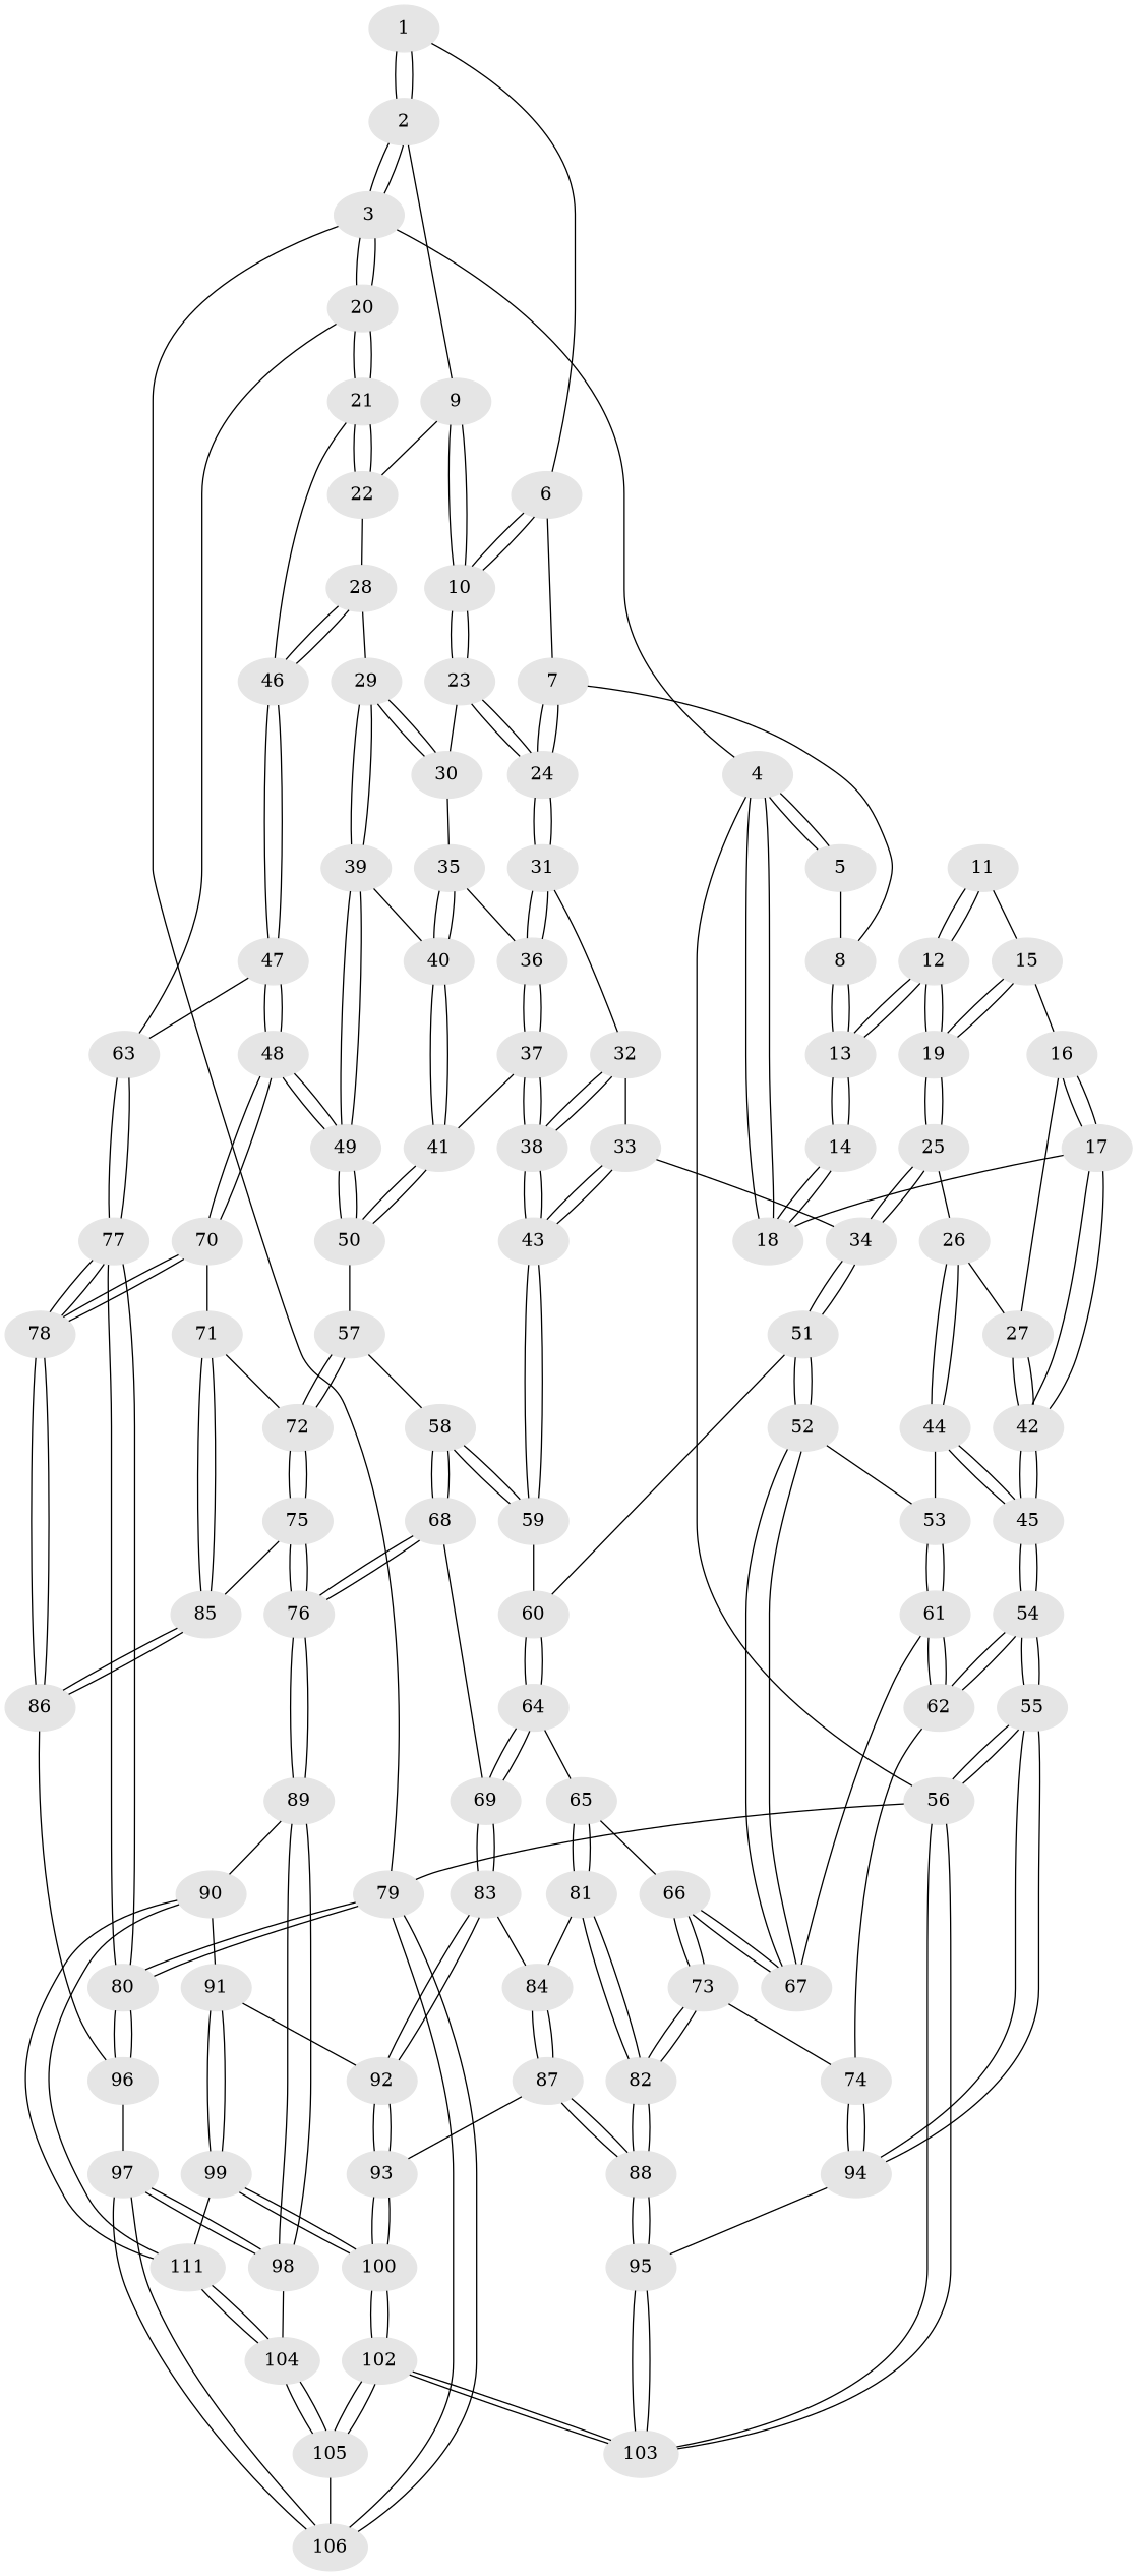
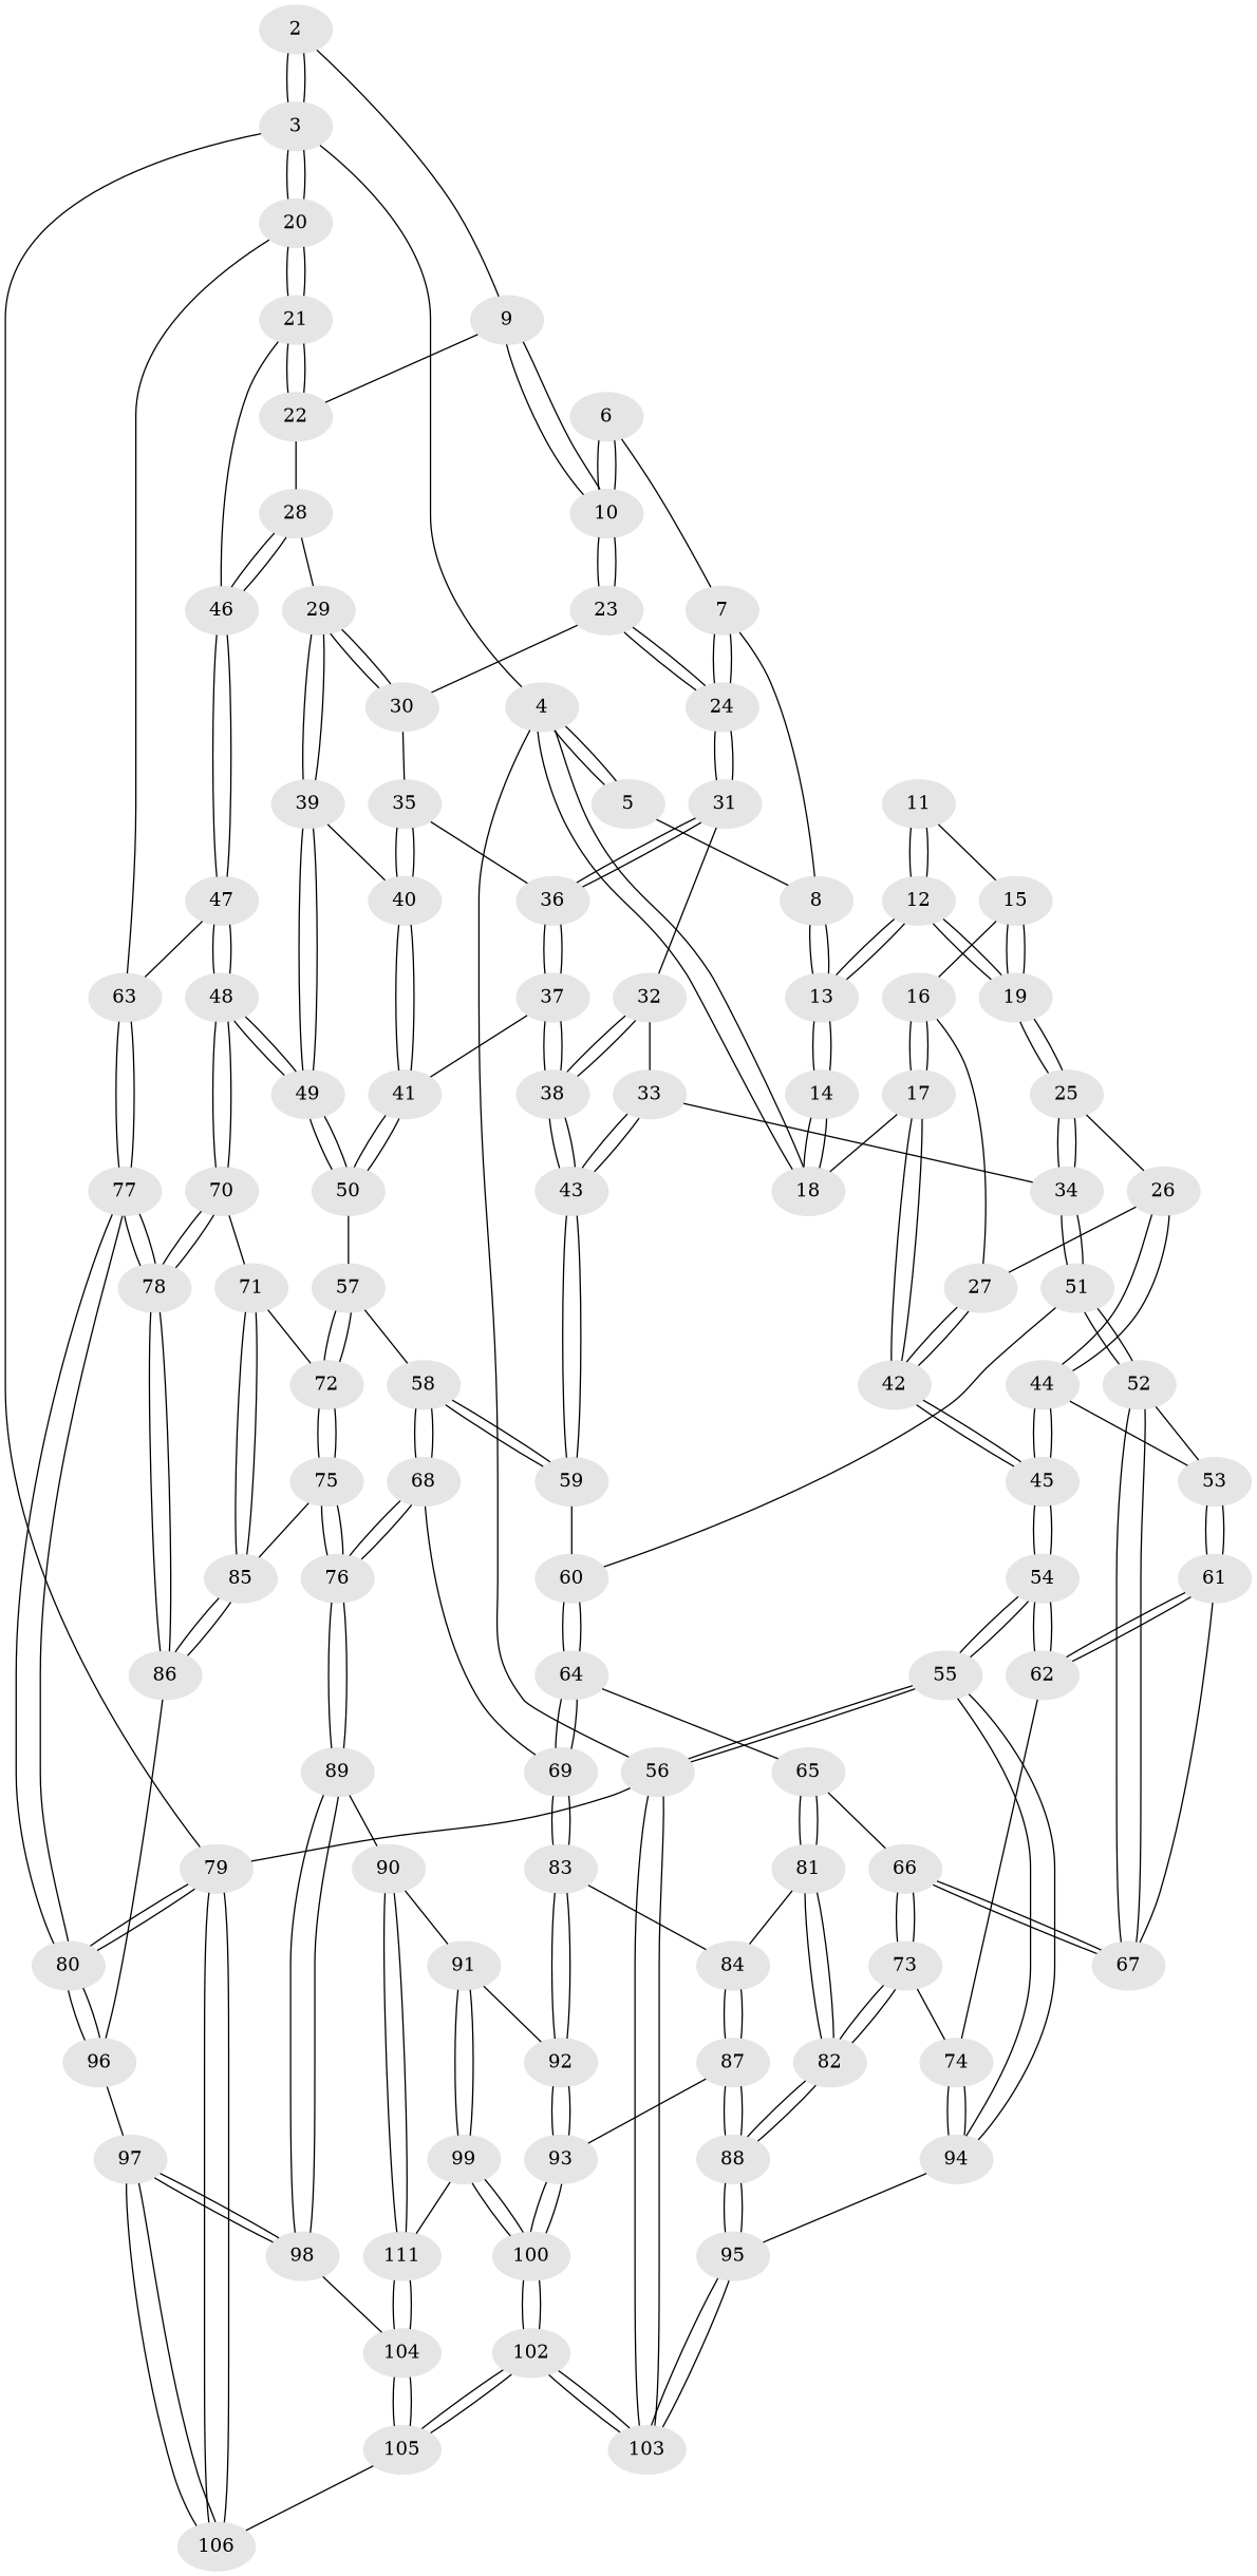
  graph {
    node [color=gray90 style=filled]
-   1
    2
    6
    3
    9
    7
    10
    4
    20
    79
    22
    5
    18
    56
    21
    63
    80
    106
    8
    103
    13
    24
    23
    31
    14
    28
    30
    11
    12
    15
    19
    16
    25
    17
    27
    42
    45
    26
    34
    46
    77
    47
    29
    35
    32
    36
    44
    51
    53
    39
    40
    49
    33
    38
    37
    43
    59
    52
    60
    41
    50
    57
    54
    61
    55
    62
    48
    70
    71
    78
    58
    72
    67
    64
    94
    74
    95
    68
    75
    69
    76
    65
    66
    81
    83
    73
    82
    84
    89
    92
    85
    86
    88
    90
    98
    96
    97
    87
    93
    100
    91
    n102 [label=111]
    104
    99
    102
    105
-   1 -- 2
-   1 -- 2
-   1 -- 6
    2 -- 3
    2 -- 3
    2 -- 9
    6 -- 7
    6 -- 10
    6 -- 10
    3 -- 4
    3 -- 20
    3 -- 20
    3 -- 79
    9 -- 10
    9 -- 10
    9 -- 22
    7 -- 8
    7 -- 24
    7 -- 24
    10 -- 23
    10 -- 23
    4 -- 5
    4 -- 5
    4 -- 18
    4 -- 18
    4 -- 56
    20 -- 21
    20 -- 21
    20 -- 63
    79 -- 80
    79 -- 80
    79 -- 106
    79 -- 106
    22 -- 28
    5 -- 8
    56 -- 79
    56 -- 103
    56 -- 103
    21 -- 22
    21 -- 22
    21 -- 46
    63 -- 77
    63 -- 77
    80 -- 96
    80 -- 96
    8 -- 13
    8 -- 13
    13 -- 14
    13 -- 14
    24 -- 31
    24 -- 31
    23 -- 24
    23 -- 24
    23 -- 30
    31 -- 32
    31 -- 36
    31 -- 36
    14 -- 18
    14 -- 18
    28 -- 46
    28 -- 46
    28 -- 29
    30 -- 35
    11 -- 12
    11 -- 12
    11 -- 15
    12 -- 13
    12 -- 13
    12 -- 19
    12 -- 19
    15 -- 19
    15 -- 19
    15 -- 16
    19 -- 25
    19 -- 25
    16 -- 17
    16 -- 17
    16 -- 27
    25 -- 26
    25 -- 34
    25 -- 34
    17 -- 18
    17 -- 42
    17 -- 42
    27 -- 42
    27 -- 42
    42 -- 45
    42 -- 45
    45 -- 54
    45 -- 54
    26 -- 27
    26 -- 44
    26 -- 44
    34 -- 51
    34 -- 51
    46 -- 47
    46 -- 47
    77 -- 80
    77 -- 80
    77 -- 78
    77 -- 78
    47 -- 63
    47 -- 48
    47 -- 48
    29 -- 30
    29 -- 30
    29 -- 39
    29 -- 39
    35 -- 36
    35 -- 40
    35 -- 40
    32 -- 33
    32 -- 38
    32 -- 38
    36 -- 37
    36 -- 37
    44 -- 45
    44 -- 45
    44 -- 53
    51 -- 52
    51 -- 52
    51 -- 60
    53 -- 61
    53 -- 61
    39 -- 40
    39 -- 49
    39 -- 49
    40 -- 41
    40 -- 41
    49 -- 50
    49 -- 50
    33 -- 34
    33 -- 43
    33 -- 43
    38 -- 43
    38 -- 43
    37 -- 38
    37 -- 38
    37 -- 41
    43 -- 59
    43 -- 59
    59 -- 60
    52 -- 53
    52 -- 67
    52 -- 67
    60 -- 64
    60 -- 64
    41 -- 50
    41 -- 50
    50 -- 57
    57 -- 58
    57 -- 72
    57 -- 72
    54 -- 55
    54 -- 55
    54 -- 62
    54 -- 62
    61 -- 62
    61 -- 62
    61 -- 67
    55 -- 56
    55 -- 56
    55 -- 94
    55 -- 94
    62 -- 74
    48 -- 49
    48 -- 49
    48 -- 70
    48 -- 70
    70 -- 71
    70 -- 78
    70 -- 78
    71 -- 72
    71 -- 85
    71 -- 85
    78 -- 86
    78 -- 86
    58 -- 59
    58 -- 59
    58 -- 68
    58 -- 68
    72 -- 75
    72 -- 75
    64 -- 69
    64 -- 69
    64 -- 65
    94 -- 95
    74 -- 94
    74 -- 94
    95 -- 103
    95 -- 103
    68 -- 69
    68 -- 76
    68 -- 76
    75 -- 76
    75 -- 76
    75 -- 85
    69 -- 83
    69 -- 83
    76 -- 89
    76 -- 89
    65 -- 66
    65 -- 81
    65 -- 81
    66 -- 67
    66 -- 67
    66 -- 73
    66 -- 73
    81 -- 82
    81 -- 82
    81 -- 84
    83 -- 84
    83 -- 92
    83 -- 92
    73 -- 74
    73 -- 82
    73 -- 82
    82 -- 88
    82 -- 88
    84 -- 87
    84 -- 87
    89 -- 90
    89 -- 98
    89 -- 98
    92 -- 93
    92 -- 93
    85 -- 86
    85 -- 86
    86 -- 96
    88 -- 95
    88 -- 95
    90 -- 91
    90 -- n102
    90 -- n102
    98 -- 104
    96 -- 97
    97 -- 106
    97 -- 106
    97 -- 98
    97 -- 98
    87 -- 88
    87 -- 88
    87 -- 93
    93 -- 100
    93 -- 100
    100 -- 102
    100 -- 102
    91 -- 92
    91 -- 99
    91 -- 99
    n102 -- 104
    n102 -- 104
    104 -- 105
    104 -- 105
    99 -- 100
    99 -- 100
    99 -- n102
    102 -- 103
    102 -- 103
    102 -- 105
    102 -- 105
    105 -- 106
  }
